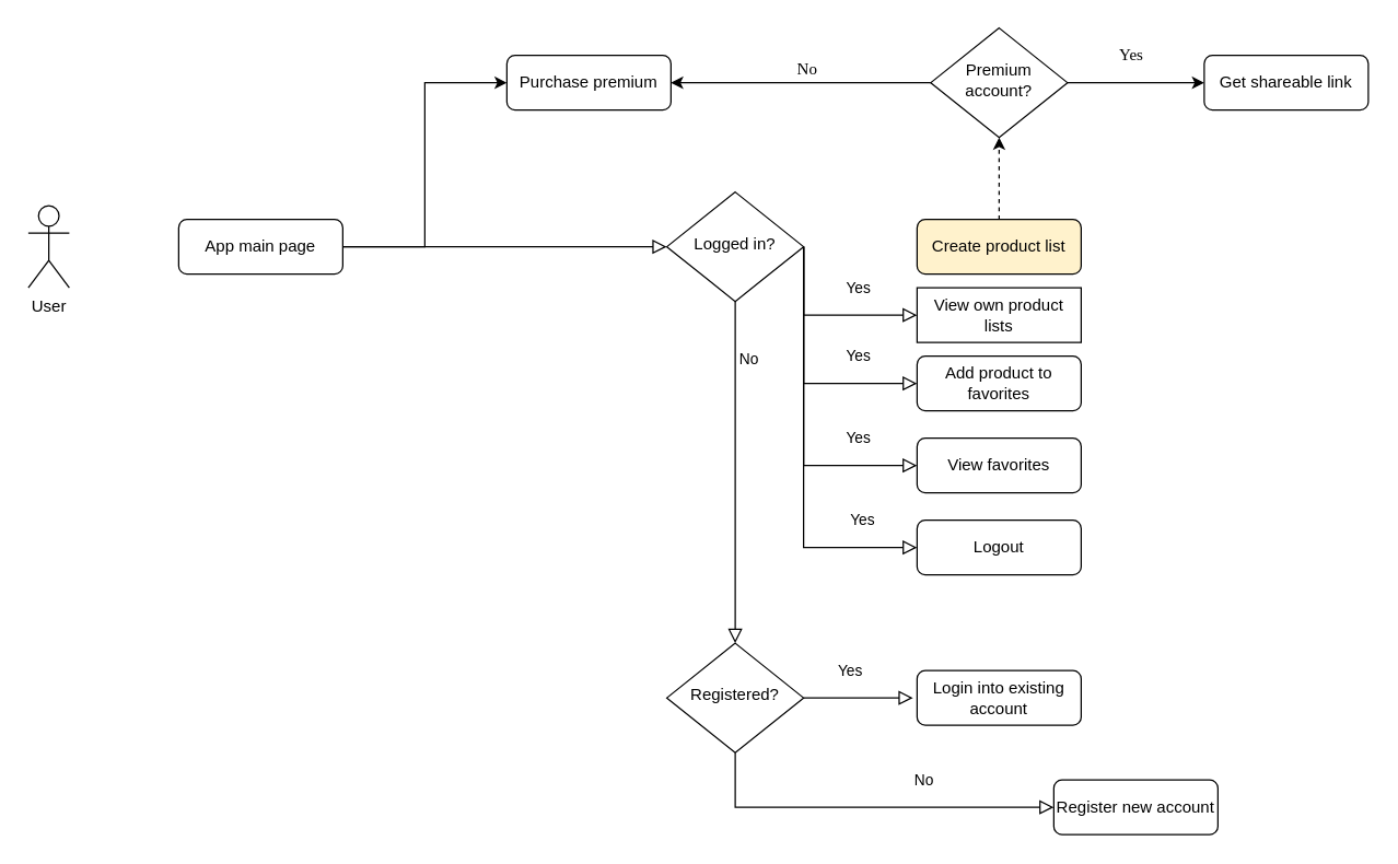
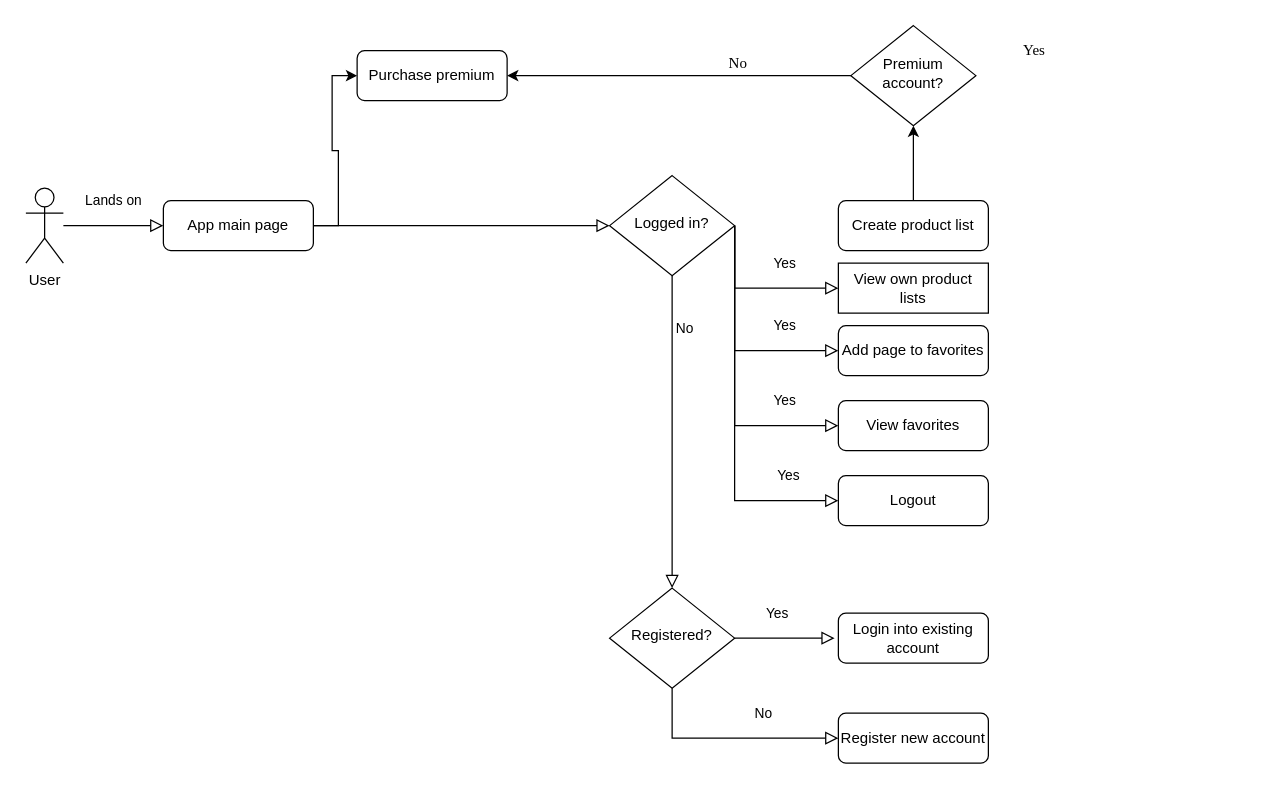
  <mxCell id="0" value="" />
  <mxCell id="1" parent="0" />
  <mxCell id="2" value="" style="rounded=0;html=1;jettySize=auto;orthogonalLoop=1;fontSize=11;endArrow=block;endFill=0;endSize=8;strokeWidth=1;shadow=0;labelBackgroundColor=none;edgeStyle=orthogonalEdgeStyle;" parent="1" source="4" target="5" edge="1"><mxGeometry relative="1" as="geometry" /></mxCell>
  <mxCell id="3" style="edgeStyle=orthogonalEdgeStyle;rounded=0;orthogonalLoop=1;jettySize=auto;html=1;entryX=0;entryY=0.5;entryDx=0;entryDy=0;fontFamily=Verdana;fontColor=#FF0000;" parent="1" source="4" target="29" edge="1"><mxGeometry relative="1" as="geometry" /></mxCell>
  <mxCell id="4" value="App main page" style="rounded=1;whiteSpace=wrap;html=1;fontSize=12;glass=0;strokeWidth=1;shadow=0;" parent="1" vertex="1"><mxGeometry x="130" y="160" width="120" height="40" as="geometry" /></mxCell>
  <mxCell id="5" value="Logged in?" style="rhombus;whiteSpace=wrap;html=1;shadow=0;fontFamily=Helvetica;fontSize=12;align=center;strokeWidth=1;spacing=6;spacingTop=-4;" parent="1" vertex="1"><mxGeometry x="487" y="140" width="100" height="80" as="geometry" /></mxCell>
- <mxCell id="6" style="edgeStyle=orthogonalEdgeStyle;rounded=0;orthogonalLoop=1;jettySize=auto;html=1;fontFamily=Verdana;entryX=0;entryY=0.5;entryDx=0;entryDy=0;exitX=1;exitY=0.5;exitDx=0;exitDy=0;" parent="1" source="27" target="10" edge="1"><mxGeometry relative="1" as="geometry"><mxPoint x="853.5" y="100" as="targetPoint" /><mxPoint x="726.5" y="-20" as="sourcePoint" /></mxGeometry></mxCell>
- <mxCell id="7" style="edgeStyle=orthogonalEdgeStyle;rounded=0;orthogonalLoop=1;jettySize=auto;html=1;entryX=0.5;entryY=1;entryDx=0;entryDy=0;fontFamily=Verdana;dashed=1;" parent="1" source="8" target="27" edge="1"><mxGeometry relative="1" as="geometry" /></mxCell>
- <mxCell id="8" value="Create product list" style="rounded=1;whiteSpace=wrap;html=1;fontSize=12;glass=0;strokeWidth=1;shadow=0;fillColor=#fff2cc;" parent="1" vertex="1"><mxGeometry x="670" y="160" width="120" height="40" as="geometry" /></mxCell>
+ <mxCell id="7" style="edgeStyle=orthogonalEdgeStyle;rounded=0;orthogonalLoop=1;jettySize=auto;html=1;entryX=0.5;entryY=1;entryDx=0;entryDy=0;fontFamily=Verdana;" parent="1" source="8" target="27" edge="1"><mxGeometry relative="1" as="geometry" /></mxCell>
+ <mxCell id="8" value="Create product list" style="rounded=1;whiteSpace=wrap;html=1;fontSize=12;glass=0;strokeWidth=1;shadow=0;" parent="1" vertex="1"><mxGeometry x="670" y="160" width="120" height="40" as="geometry" /></mxCell>
  <mxCell id="9" value="User" style="shape=umlActor;verticalLabelPosition=bottom;verticalAlign=top;html=1;outlineConnect=0;" parent="1" vertex="1"><mxGeometry x="20" y="150" width="30" height="60" as="geometry" /></mxCell>
- <mxCell id="10" value="Get shareable link" style="rounded=1;whiteSpace=wrap;html=1;fontSize=12;glass=0;strokeWidth=1;shadow=0;" parent="1" vertex="1"><mxGeometry x="880" y="40" width="120" height="40" as="geometry" /></mxCell>
  <mxCell id="11" value="Yes" style="rounded=0;html=1;jettySize=auto;orthogonalLoop=1;fontSize=11;endArrow=block;endFill=0;endSize=8;strokeWidth=1;shadow=0;labelBackgroundColor=none;edgeStyle=orthogonalEdgeStyle;exitX=1;exitY=0.5;exitDx=0;exitDy=0;entryX=0;entryY=0.5;entryDx=0;entryDy=0;" parent="1" source="5" target="12" edge="1"><mxGeometry x="0.353" y="20" relative="1" as="geometry"><mxPoint as="offset" /><mxPoint x="577" y="250" as="sourcePoint" /><mxPoint x="687" y="250" as="targetPoint" /><Array as="points"><mxPoint x="587" y="230" /></Array></mxGeometry></mxCell>
  <mxCell id="12" value="View own product lists" style="whiteSpace=wrap;html=1;fontSize=12;glass=0;strokeWidth=1;shadow=0;rounded=0;" parent="1" vertex="1"><mxGeometry x="670" y="210" width="120" height="40" as="geometry" /></mxCell>
  <mxCell id="13" value="Yes" style="rounded=0;html=1;jettySize=auto;orthogonalLoop=1;fontSize=11;endArrow=block;endFill=0;endSize=8;strokeWidth=1;shadow=0;labelBackgroundColor=none;edgeStyle=orthogonalEdgeStyle;exitX=1;exitY=0.5;exitDx=0;exitDy=0;entryX=0;entryY=0.5;entryDx=0;entryDy=0;" parent="1" source="5" edge="1"><mxGeometry x="0.53" y="20" relative="1" as="geometry"><mxPoint as="offset" /><mxPoint x="587" y="230" as="sourcePoint" /><mxPoint x="670" y="280" as="targetPoint" /><Array as="points"><mxPoint x="587" y="280" /></Array></mxGeometry></mxCell>
- <mxCell id="14" value="Add product to favorites" style="rounded=1;whiteSpace=wrap;html=1;fontSize=12;glass=0;strokeWidth=1;shadow=0;" parent="1" vertex="1"><mxGeometry x="670" y="260" width="120" height="40" as="geometry" /></mxCell>
+ <mxCell id="14" value="Add page to favorites" style="rounded=1;whiteSpace=wrap;html=1;fontSize=12;glass=0;strokeWidth=1;shadow=0;" parent="1" vertex="1"><mxGeometry x="670" y="260" width="120" height="40" as="geometry" /></mxCell>
  <mxCell id="15" value="View favorites" style="rounded=1;whiteSpace=wrap;html=1;fontSize=12;glass=0;strokeWidth=1;shadow=0;" parent="1" vertex="1"><mxGeometry x="670" y="320" width="120" height="40" as="geometry" /></mxCell>
  <mxCell id="16" value="Yes" style="rounded=0;html=1;jettySize=auto;orthogonalLoop=1;fontSize=11;endArrow=block;endFill=0;endSize=8;strokeWidth=1;shadow=0;labelBackgroundColor=none;edgeStyle=orthogonalEdgeStyle;exitX=1;exitY=0.5;exitDx=0;exitDy=0;entryX=0;entryY=0.5;entryDx=0;entryDy=0;" parent="1" source="5" edge="1"><mxGeometry x="0.646" y="20" relative="1" as="geometry"><mxPoint as="offset" /><mxPoint x="587" y="240" as="sourcePoint" /><mxPoint x="670" y="340" as="targetPoint" /><Array as="points"><mxPoint x="587" y="340" /></Array></mxGeometry></mxCell>
  <mxCell id="17" value="No" style="rounded=0;html=1;jettySize=auto;orthogonalLoop=1;fontSize=11;endArrow=block;endFill=0;endSize=8;strokeWidth=1;shadow=0;labelBackgroundColor=none;edgeStyle=orthogonalEdgeStyle;exitX=0.5;exitY=1;exitDx=0;exitDy=0;entryX=0.5;entryY=0;entryDx=0;entryDy=0;" parent="1" source="5" target="18" edge="1"><mxGeometry x="-0.667" y="10" relative="1" as="geometry"><mxPoint as="offset" /><mxPoint x="537" y="230" as="sourcePoint" /><mxPoint x="537" y="400" as="targetPoint" /><Array as="points" /></mxGeometry></mxCell>
  <mxCell id="18" value="Registered?" style="rhombus;whiteSpace=wrap;html=1;shadow=0;fontFamily=Helvetica;fontSize=12;align=center;strokeWidth=1;spacing=6;spacingTop=-4;" parent="1" vertex="1"><mxGeometry x="487" y="470" width="100" height="80" as="geometry" /></mxCell>
  <mxCell id="19" value="Yes" style="rounded=0;html=1;jettySize=auto;orthogonalLoop=1;fontSize=11;endArrow=block;endFill=0;endSize=8;strokeWidth=1;shadow=0;labelBackgroundColor=none;edgeStyle=orthogonalEdgeStyle;exitX=1;exitY=0.5;exitDx=0;exitDy=0;" parent="1" source="18" edge="1"><mxGeometry x="-0.143" y="20" relative="1" as="geometry"><mxPoint as="offset" /><mxPoint x="667" y="450" as="sourcePoint" /><mxPoint x="667" y="510" as="targetPoint" /><Array as="points" /></mxGeometry></mxCell>
  <mxCell id="20" value="No" style="rounded=0;html=1;jettySize=auto;orthogonalLoop=1;fontSize=11;endArrow=block;endFill=0;endSize=8;strokeWidth=1;shadow=0;labelBackgroundColor=none;edgeStyle=orthogonalEdgeStyle;exitX=0.5;exitY=1;exitDx=0;exitDy=0;entryX=0;entryY=0.5;entryDx=0;entryDy=0;" parent="1" source="18" target="21" edge="1"><mxGeometry x="0.306" y="20" relative="1" as="geometry"><mxPoint as="offset" /><mxPoint x="537" y="570" as="sourcePoint" /><mxPoint x="640" y="645" as="targetPoint" /><Array as="points"><mxPoint x="537" y="590" /></Array></mxGeometry></mxCell>
- <mxCell id="21" value="Register new account" style="rounded=1;whiteSpace=wrap;html=1;fontSize=12;glass=0;strokeWidth=1;shadow=0;" parent="1" vertex="1"><mxGeometry x="770" y="570" width="120" height="40" as="geometry" /></mxCell>
+ <mxCell id="21" value="Register new account" style="rounded=1;whiteSpace=wrap;html=1;fontSize=12;glass=0;strokeWidth=1;shadow=0;" parent="1" vertex="1"><mxGeometry x="670" y="570" width="120" height="40" as="geometry" /></mxCell>
  <mxCell id="22" value="Login into existing account" style="rounded=1;whiteSpace=wrap;html=1;fontSize=12;glass=0;strokeWidth=1;shadow=0;" parent="1" vertex="1"><mxGeometry x="670" y="490" width="120" height="40" as="geometry" /></mxCell>
+ <mxCell id="23" value="Lands on" style="rounded=0;html=1;jettySize=auto;orthogonalLoop=1;fontSize=11;endArrow=block;endFill=0;endSize=8;strokeWidth=1;shadow=0;labelBackgroundColor=none;edgeStyle=orthogonalEdgeStyle;entryX=0;entryY=0.5;entryDx=0;entryDy=0;" parent="1" source="9" target="4" edge="1"><mxGeometry y="20" relative="1" as="geometry"><mxPoint as="offset" /><mxPoint x="80" y="240" as="sourcePoint" /><mxPoint x="163" y="240" as="targetPoint" /><Array as="points"><mxPoint x="90" y="180" /><mxPoint x="90" y="180" /></Array></mxGeometry></mxCell>
  <mxCell id="24" value="Yes" style="rounded=0;html=1;jettySize=auto;orthogonalLoop=1;fontSize=11;endArrow=block;endFill=0;endSize=8;strokeWidth=1;shadow=0;labelBackgroundColor=none;edgeStyle=orthogonalEdgeStyle;exitX=1;exitY=0.5;exitDx=0;exitDy=0;entryX=0;entryY=0.5;entryDx=0;entryDy=0;" parent="1" source="5" edge="1"><mxGeometry x="0.736" y="20" relative="1" as="geometry"><mxPoint as="offset" /><mxPoint x="587" y="240" as="sourcePoint" /><mxPoint x="670" y="400" as="targetPoint" /><Array as="points"><mxPoint x="587" y="400" /></Array></mxGeometry></mxCell>
  <mxCell id="25" value="Logout" style="rounded=1;whiteSpace=wrap;html=1;fontSize=12;glass=0;strokeWidth=1;shadow=0;" parent="1" vertex="1"><mxGeometry x="670" y="380" width="120" height="40" as="geometry" /></mxCell>
  <mxCell id="26" style="edgeStyle=orthogonalEdgeStyle;rounded=0;orthogonalLoop=1;jettySize=auto;html=1;exitX=0;exitY=0.5;exitDx=0;exitDy=0;fontFamily=Verdana;fontColor=#FF0000;entryX=1;entryY=0.5;entryDx=0;entryDy=0;" parent="1" source="27" target="29" edge="1"><mxGeometry relative="1" as="geometry"><mxPoint x="950" y="59.588" as="targetPoint" /></mxGeometry></mxCell>
  <mxCell id="27" value="Premium account?" style="rhombus;whiteSpace=wrap;html=1;shadow=0;fontFamily=Helvetica;fontSize=12;align=center;strokeWidth=1;spacing=6;spacingTop=-4;" parent="1" vertex="1"><mxGeometry x="680" y="20" width="100" height="80" as="geometry" /></mxCell>
  <mxCell id="28" value="No" style="text;html=1;strokeColor=none;fillColor=none;align=center;verticalAlign=middle;whiteSpace=wrap;rounded=0;fontFamily=Verdana;" parent="1" vertex="1"><mxGeometry x="570" y="40" width="40" height="20" as="geometry" /></mxCell>
- <mxCell id="29" value="Purchase premium" style="rounded=1;whiteSpace=wrap;html=1;fontSize=12;glass=0;strokeWidth=1;shadow=0;" parent="1" vertex="1"><mxGeometry x="370" y="40" width="120" height="40" as="geometry" /></mxCell>
+ <mxCell id="29" value="Purchase premium" style="rounded=1;whiteSpace=wrap;html=1;fontSize=12;glass=0;strokeWidth=1;shadow=0;" parent="1" vertex="1"><mxGeometry x="285" y="40" width="120" height="40" as="geometry" /></mxCell>
  <mxCell id="30" value="Yes" style="text;html=1;strokeColor=none;fillColor=none;align=center;verticalAlign=middle;whiteSpace=wrap;rounded=0;fontFamily=Verdana;" parent="1" vertex="1"><mxGeometry x="807" y="30" width="40" height="20" as="geometry" /></mxCell>
